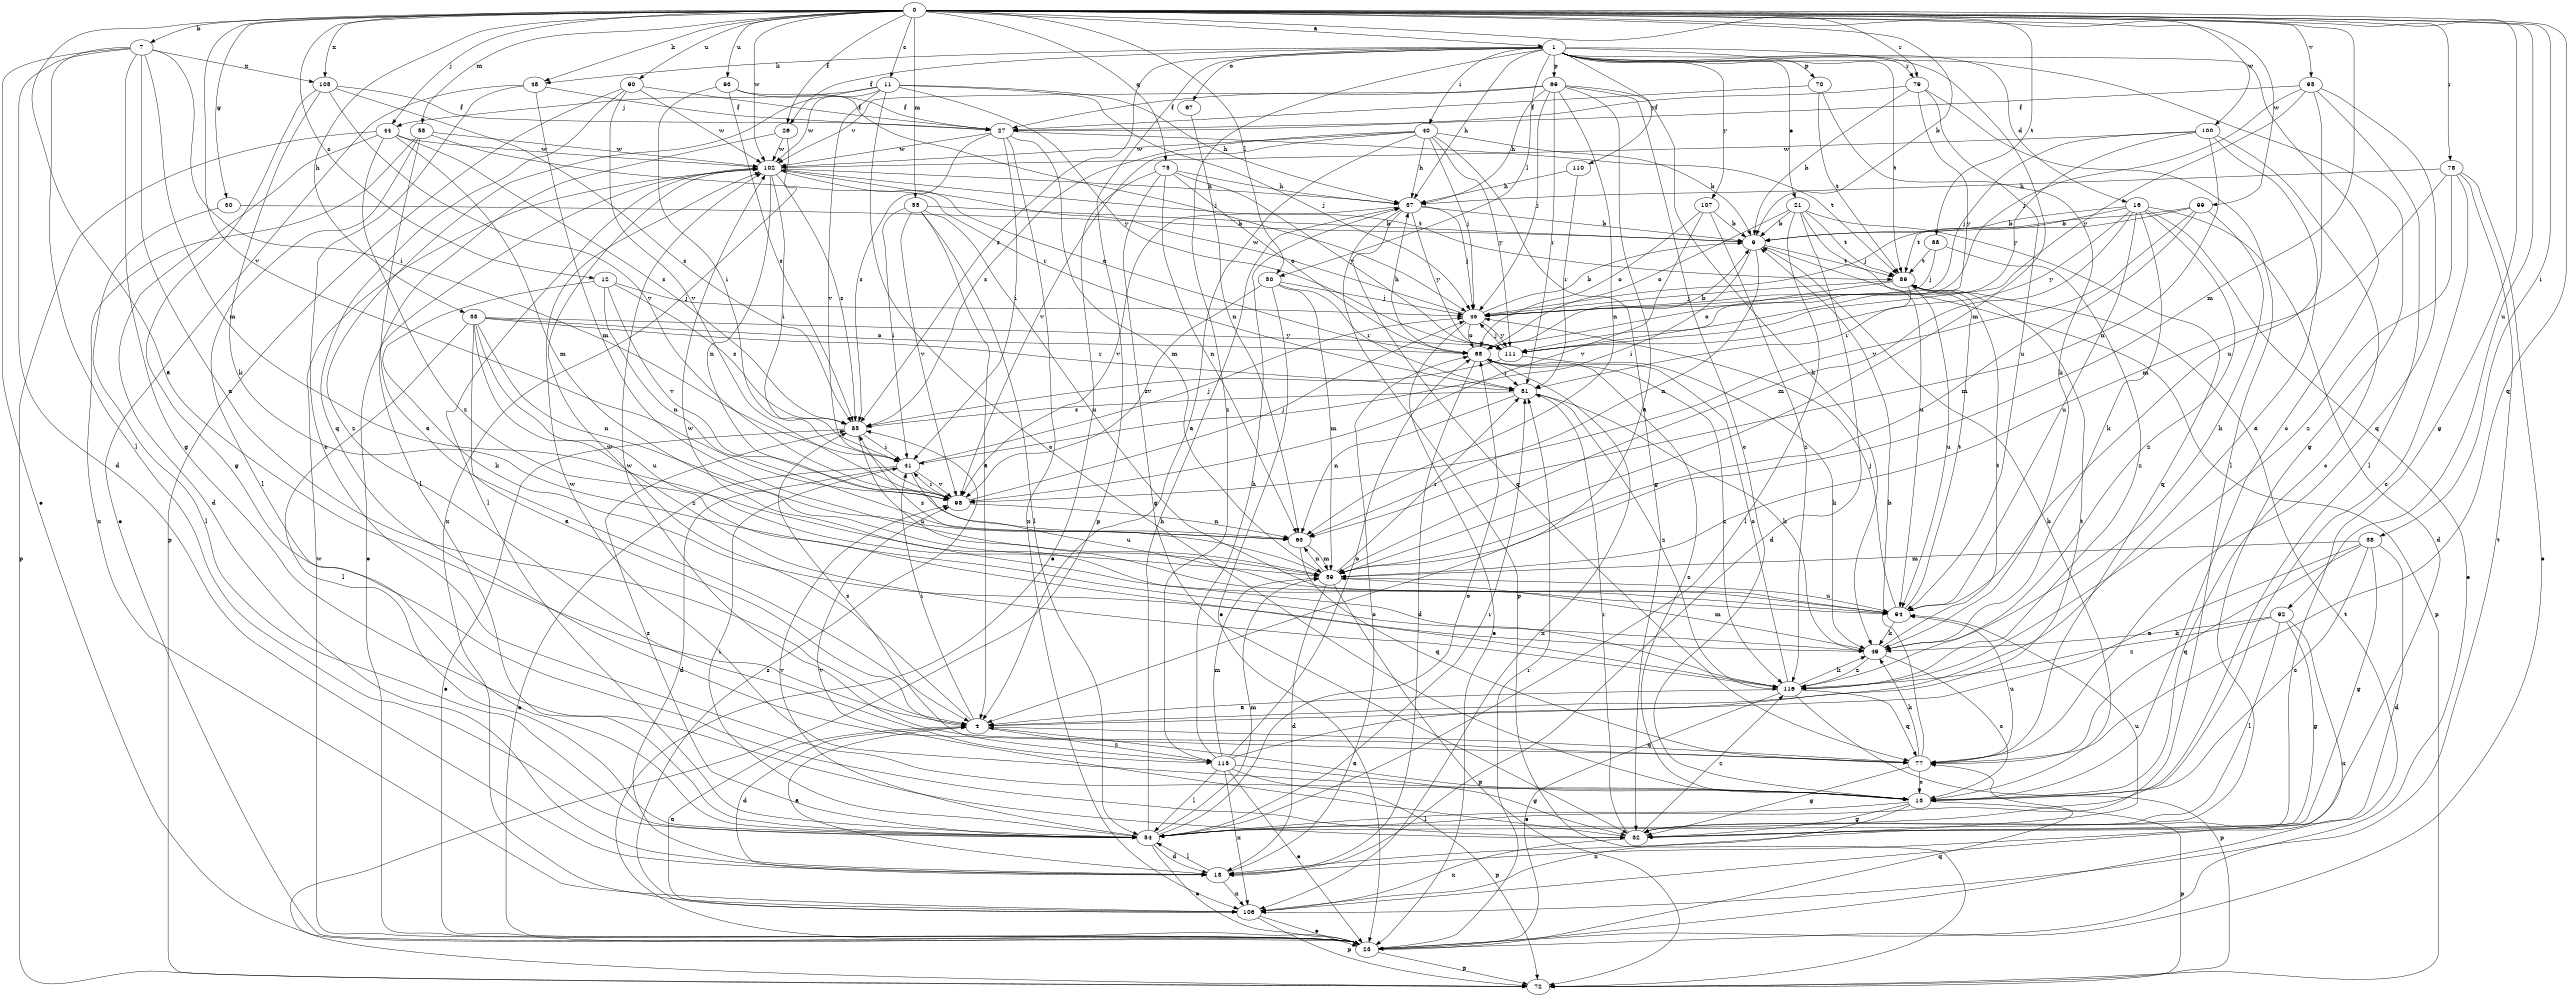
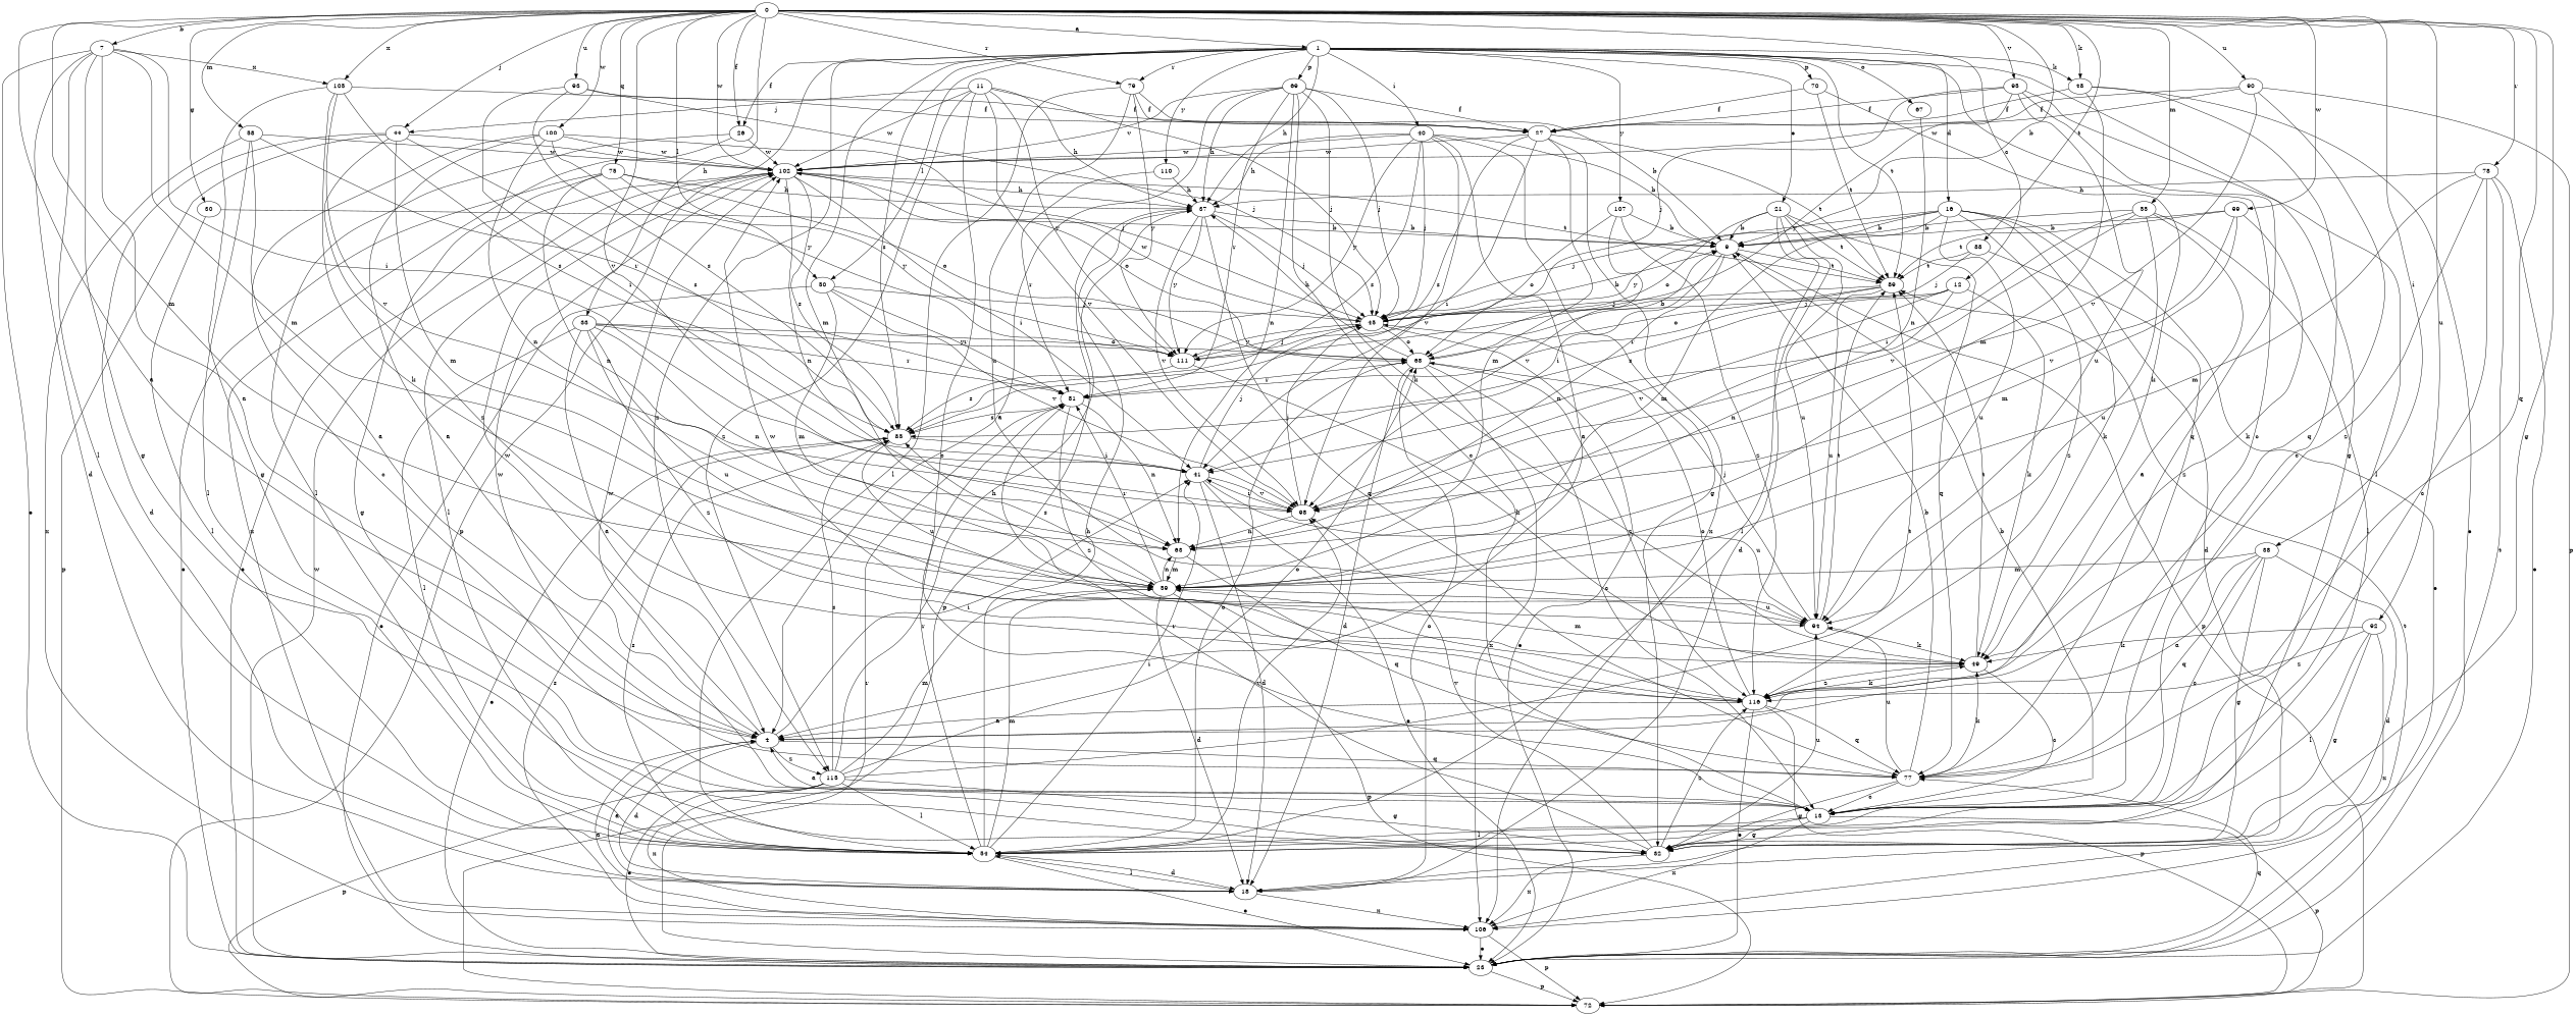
  strict digraph {
    fontname="DejaVu Serif"
    node [fontname="DejaVu Serif"]
    edge [fontname="DejaVu Serif"]
    0
    1
    4
    7
    9
    11
    12
    26
    30
    32
    33
    38
    44
    48
    50
    55
    58
    59
    75
    77
    78
    79
    88
    90
    92
    93
    95
    98
    99
    100
    102
    105
    13
    16
    21
    37
    40
    67
    69
    70
    72
    85
    89
    107
    110
    115
    18
    41
    23
    54
    63
    45
    111
    49
    106
    94
    116
    81
    68
    27
    0 -> 1 [label=a]
    0 -> 4 [label=a]
    0 -> 7 [label=b]
    0 -> 9 [label=b]
-   0 -> 11 [label=c]
    0 -> 12 [label=c]
    0 -> 26 [label=f]
    0 -> 30 [label=g]
    0 -> 32 [label=g]
    0 -> 33 [label=h]
    0 -> 38 [label=i]
    0 -> 44 [label=j]
    0 -> 48 [label=k]
    0 -> 50 [label=l]
    0 -> 55 [label=m]
    0 -> 58 [label=m]
    0 -> 59 [label=m]
    0 -> 75 [label=q]
    0 -> 77 [label=q]
    0 -> 78 [label=r]
    0 -> 79 [label=r]
    0 -> 88 [label=t]
    0 -> 90 [label=u]
    0 -> 92 [label=u]
    0 -> 93 [label=u]
    0 -> 95 [label=v]
    0 -> 98 [label=v]
    0 -> 99 [label=w]
    0 -> 100 [label=w]
    0 -> 102 [label=w]
    0 -> 105 [label=x]
    1 -> 26 [label=f]
    1 -> 32 [label=g]
    1 -> 48 [label=k]
    1 -> 50 [label=l]
    1 -> 59 [label=m]
    1 -> 79 [label=r]
    1 -> 13 [label=c]
    1 -> 16 [label=d]
    1 -> 21 [label=e]
    1 -> 37 [label=h]
    1 -> 40 [label=i]
    1 -> 67 [label=o]
    1 -> 69 [label=p]
    1 -> 70 [label=p]
    1 -> 72 [label=p]
    1 -> 85 [label=s]
    1 -> 89 [label=t]
    1 -> 107 [label=y]
    1 -> 110 [label=y]
    1 -> 115 [label=z]
    4 -> 77 [label=q]
    4 -> 102 [label=w]
    4 -> 115 [label=z]
    4 -> 18 [label=d]
    4 -> 41 [label=i]
    7 -> 4 [label=a]
    7 -> 32 [label=g]
    7 -> 59 [label=m]
    7 -> 105 [label=x]
    7 -> 18 [label=d]
    7 -> 41 [label=i]
    7 -> 23 [label=e]
    7 -> 54 [label=l]
    9 -> 72 [label=p]
    9 -> 89 [label=t]
    9 -> 41 [label=i]
    9 -> 63 [label=n]
    11 -> 44 [label=j]
    11 -> 98 [label=v]
    11 -> 102 [label=w]
    11 -> 13 [label=c]
    11 -> 37 [label=h]
    11 -> 115 [label=z]
    11 -> 45 [label=j]
    11 -> 111 [label=y]
    12 -> 98 [label=v]
    12 -> 85 [label=s]
    12 -> 63 [label=n]
    12 -> 45 [label=j]
    12 -> 49 [label=k]
    26 -> 102 [label=w]
    26 -> 54 [label=l]
    26 -> 106 [label=x]
    30 -> 9 [label=b]
    30 -> 54 [label=l]
    32 -> 98 [label=v]
    32 -> 106 [label=x]
    32 -> 94 [label=u]
    32 -> 116 [label=z]
    32 -> 81 [label=r]
    33 -> 4 [label=a]
    33 -> 54 [label=l]
    33 -> 63 [label=n]
    33 -> 111 [label=y]
    33 -> 94 [label=u]
    33 -> 116 [label=z]
    33 -> 81 [label=r]
    33 -> 68 [label=o]
    38 -> 4 [label=a]
    38 -> 32 [label=g]
    38 -> 59 [label=m]
    38 -> 77 [label=q]
    38 -> 13 [label=c]
    38 -> 18 [label=d]
    44 -> 59 [label=m]
    44 -> 102 [label=w]
    44 -> 72 [label=p]
    44 -> 85 [label=s]
    44 -> 18 [label=d]
    44 -> 116 [label=z]
    48 -> 59 [label=m]
    48 -> 13 [label=c]
    48 -> 23 [label=e]
    48 -> 27 [label=f]
    50 -> 59 [label=m]
    50 -> 98 [label=v]
    50 -> 23 [label=e]
    50 -> 45 [label=j]
    50 -> 81 [label=r]
    55 -> 4 [label=a]
    55 -> 9 [label=b]
    55 -> 98 [label=v]
    55 -> 41 [label=i]
    55 -> 54 [label=l]
    55 -> 94 [label=u]
    58 -> 4 [label=a]
    58 -> 102 [label=w]
    58 -> 54 [label=l]
    58 -> 106 [label=x]
    58 -> 81 [label=r]
    59 -> 72 [label=p]
    59 -> 85 [label=s]
    59 -> 18 [label=d]
    59 -> 63 [label=n]
    59 -> 94 [label=u]
    59 -> 81 [label=r]
    75 -> 32 [label=g]
    75 -> 37 [label=h]
    75 -> 23 [label=e]
    75 -> 63 [label=n]
    75 -> 111 [label=y]
    75 -> 68 [label=o]
    77 -> 9 [label=b]
    77 -> 32 [label=g]
    77 -> 102 [label=w]
    77 -> 13 [label=c]
    77 -> 49 [label=k]
    77 -> 94 [label=u]
    78 -> 59 [label=m]
    78 -> 13 [label=c]
    78 -> 37 [label=h]
    78 -> 23 [label=e]
    78 -> 106 [label=t]
    78 -> 116 [label=z]
    79 -> 9 [label=b]
    79 -> 54 [label=l]
    79 -> 111 [label=y]
    79 -> 94 [label=u]
    79 -> 27 [label=f]
    88 -> 89 [label=t]
    88 -> 45 [label=j]
    88 -> 116 [label=z]
    90 -> 77 [label=q]
    90 -> 98 [label=v]
    90 -> 102 [label=w]
    90 -> 72 [label=p]
    90 -> 27 [label=f]
    92 -> 32 [label=g]
    92 -> 54 [label=l]
    92 -> 49 [label=k]
    92 -> 106 [label=x]
    92 -> 116 [label=z]
    93 -> 85 [label=s]
    93 -> 41 [label=i]
    93 -> 45 [label=j]
    93 -> 27 [label=f]
    95 -> 77 [label=q]
    95 -> 54 [label=l]
    95 -> 45 [label=j]
    95 -> 111 [label=y]
    95 -> 94 [label=u]
    95 -> 27 [label=f]
    98 -> 41 [label=i]
    98 -> 63 [label=n]
    98 -> 45 [label=j]
    99 -> 9 [label=b]
    99 -> 59 [label=m]
    99 -> 98 [label=v]
    99 -> 89 [label=t]
    99 -> 49 [label=k]
    100 -> 4 [label=a]
    100 -> 102 [label=w]
    100 -> 13 [label=c]
    100 -> 63 [label=n]
    100 -> 45 [label=j]
    100 -> 111 [label=y]
    102 -> 37 [label=h]
    102 -> 85 [label=s]
    102 -> 89 [label=t]
    102 -> 41 [label=i]
    102 -> 23 [label=e]
    102 -> 54 [label=l]
    102 -> 63 [label=n]
    102 -> 68 [label=o]
    105 -> 32 [label=g]
    105 -> 98 [label=v]
    105 -> 85 [label=s]
    105 -> 49 [label=k]
    105 -> 27 [label=f]
    13 -> 4 [label=a]
    13 -> 9 [label=b]
    13 -> 32 [label=g]
    13 -> 102 [label=w]
    13 -> 72 [label=p]
    13 -> 54 [label=l]
    13 -> 106 [label=x]
    16 -> 9 [label=b]
    16 -> 59 [label=m]
    16 -> 18 [label=d]
    16 -> 23 [label=e]
    16 -> 45 [label=j]
    16 -> 111 [label=y]
    16 -> 49 [label=k]
    16 -> 94 [label=u]
    16 -> 116 [label=z]
    21 -> 9 [label=b]
    21 -> 77 [label=q]
    21 -> 89 [label=t]
    21 -> 18 [label=d]
    21 -> 54 [label=l]
    21 -> 94 [label=u]
    21 -> 68 [label=o]
    37 -> 9 [label=b]
    37 -> 77 [label=q]
    37 -> 98 [label=v]
    37 -> 72 [label=p]
    37 -> 45 [label=j]
    37 -> 111 [label=y]
    40 -> 4 [label=a]
    40 -> 9 [label=b]
    40 -> 32 [label=g]
    40 -> 98 [label=v]
    40 -> 102 [label=w]
    40 -> 37 [label=h]
    40 -> 85 [label=s]
    40 -> 45 [label=j]
    40 -> 111 [label=y]
    67 -> 63 [label=n]
    69 -> 4 [label=a]
    69 -> 102 [label=v]
    69 -> 13 [label=c]
    69 -> 37 [label=h]
    69 -> 63 [label=n]
    69 -> 45 [label=j]
    69 -> 49 [label=k]
    69 -> 81 [label=r]
    69 -> 27 [label=f]
    70 -> 89 [label=t]
    70 -> 49 [label=k]
    70 -> 27 [label=f]
    85 -> 41 [label=i]
    85 -> 23 [label=e]
    85 -> 94 [label=u]
    89 -> 45 [label=j]
    89 -> 94 [label=u]
    89 -> 81 [label=r]
    89 -> 68 [label=o]
    107 -> 9 [label=b]
    107 -> 98 [label=v]
    107 -> 116 [label=z]
    107 -> 68 [label=o]
    110 -> 37 [label=h]
    110 -> 81 [label=r]
    115 -> 32 [label=g]
    115 -> 59 [label=m]
    115 -> 37 [label=h]
    115 -> 72 [label=p]
    115 -> 85 [label=s]
    115 -> 89 [label=t]
    115 -> 23 [label=e]
    115 -> 54 [label=l]
    115 -> 106 [label=x]
    115 -> 68 [label=o]
    18 -> 4 [label=a]
    18 -> 54 [label=l]
    18 -> 106 [label=x]
    18 -> 68 [label=o]
    41 -> 98 [label=v]
    41 -> 18 [label=d]
    41 -> 23 [label=e]
    41 -> 45 [label=j]
    41 -> 94 [label=u]
    23 -> 77 [label=q]
    23 -> 102 [label=w]
    23 -> 72 [label=p]
    23 -> 89 [label=t]
    23 -> 81 [label=r]
    54 -> 59 [label=m]
    54 -> 98 [label=v]
    54 -> 37 [label=h]
    54 -> 85 [label=s]
    54 -> 18 [label=d]
    54 -> 41 [label=i]
    54 -> 23 [label=e]
    54 -> 81 [label=r]
    54 -> 68 [label=o]
    63 -> 59 [label=m]
    63 -> 77 [label=q]
    45 -> 9 [label=b]
    45 -> 102 [label=w]
    45 -> 23 [label=e]
    45 -> 111 [label=y]
    45 -> 68 [label=o]
    111 -> 85 [label=s]
    111 -> 45 [label=j]
    111 -> 49 [label=k]
    49 -> 59 [label=m]
    49 -> 13 [label=c]
    49 -> 89 [label=t]
    49 -> 116 [label=z]
    106 -> 4 [label=a]
    106 -> 72 [label=p]
    106 -> 85 [label=s]
    106 -> 23 [label=e]
    94 -> 89 [label=t]
    94 -> 45 [label=j]
    94 -> 49 [label=k]
    116 -> 4 [label=a]
    116 -> 77 [label=q]
    116 -> 102 [label=w]
    116 -> 72 [label=p]
    116 -> 23 [label=e]
    116 -> 49 [label=k]
    116 -> 68 [label=o]
    81 -> 85 [label=s]
    81 -> 63 [label=n]
-   81 -> 49 [label=k]
    81 -> 116 [label=z]
    68 -> 9 [label=b]
    68 -> 13 [label=c]
    68 -> 37 [label=h]
    68 -> 18 [label=d]
    68 -> 106 [label=x]
    68 -> 116 [label=z]
    68 -> 81 [label=r]
    27 -> 59 [label=m]
    27 -> 102 [label=w]
    27 -> 85 [label=s]
    27 -> 89 [label=t]
    27 -> 41 [label=i]
    27 -> 106 [label=x]
  }
